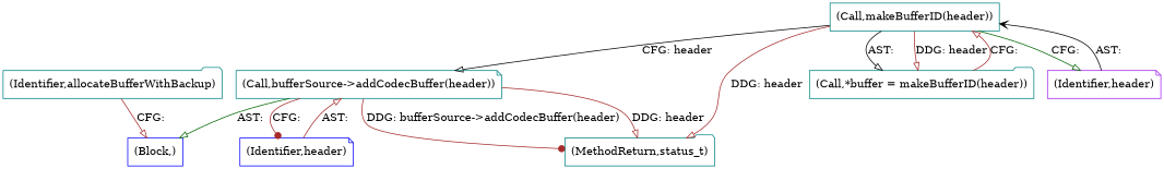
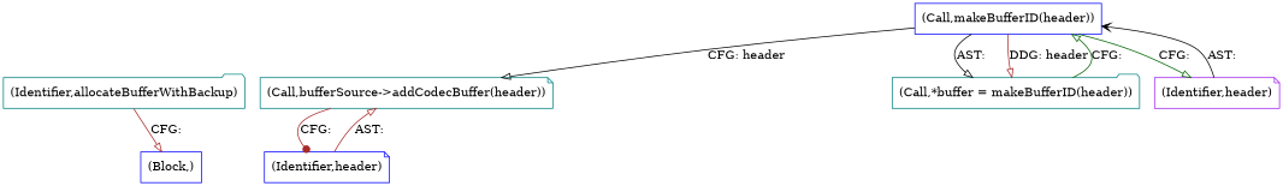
  digraph {
    node [color=teal shape=note]
    edge [arrowhead=onormal color=brown]
    n1 [label="(Call,bufferSource->addCodecBuffer(header))"]
    n2 [color=blue label="(Block,)" shape=box]
-   n3 [label="(MethodReturn,status_t)" shape=folder]
    n4 [color=blue label="(Identifier,header)"]
-   n5 [label="(Call,makeBufferID(header))" shape=box]
+   n5 [color=blue label="(Call,makeBufferID(header))" shape=box]
    n6 [label="(Call,*buffer = makeBufferID(header))" shape=folder]
    n7 [color=purple label="(Identifier,header)"]
    n8 [label="(Identifier,allocateBufferWithBackup)" shape=folder]
-   n1 -> n2 [color=darkgreen label="AST: "]
-   n1 -> n3 [label="DDG: header"]
-   n1 -> n3 [arrowhead=dot label="DDG: bufferSource->addCodecBuffer(header)"]
    n1 -> n4 [arrowhead=dot label="CFG: "]
    n4 -> n1 [label="AST: "]
    n5 -> n1 [color=black label="CFG: header"]
-   n5 -> n3 [label="DDG: header"]
    n5 -> n6 [color=black label="AST: "]
    n5 -> n6 [label="DDG: header"]
    n5 -> n7 [color=darkgreen label="CFG: "]
-   n6 -> n5 [label="CFG: "]
+   n6 -> n5 [color=darkgreen label="CFG: "]
    n7 -> n5 [arrowhead=vee color=black label="AST: "]
    n8 -> n2 [label="CFG: "]
  }
